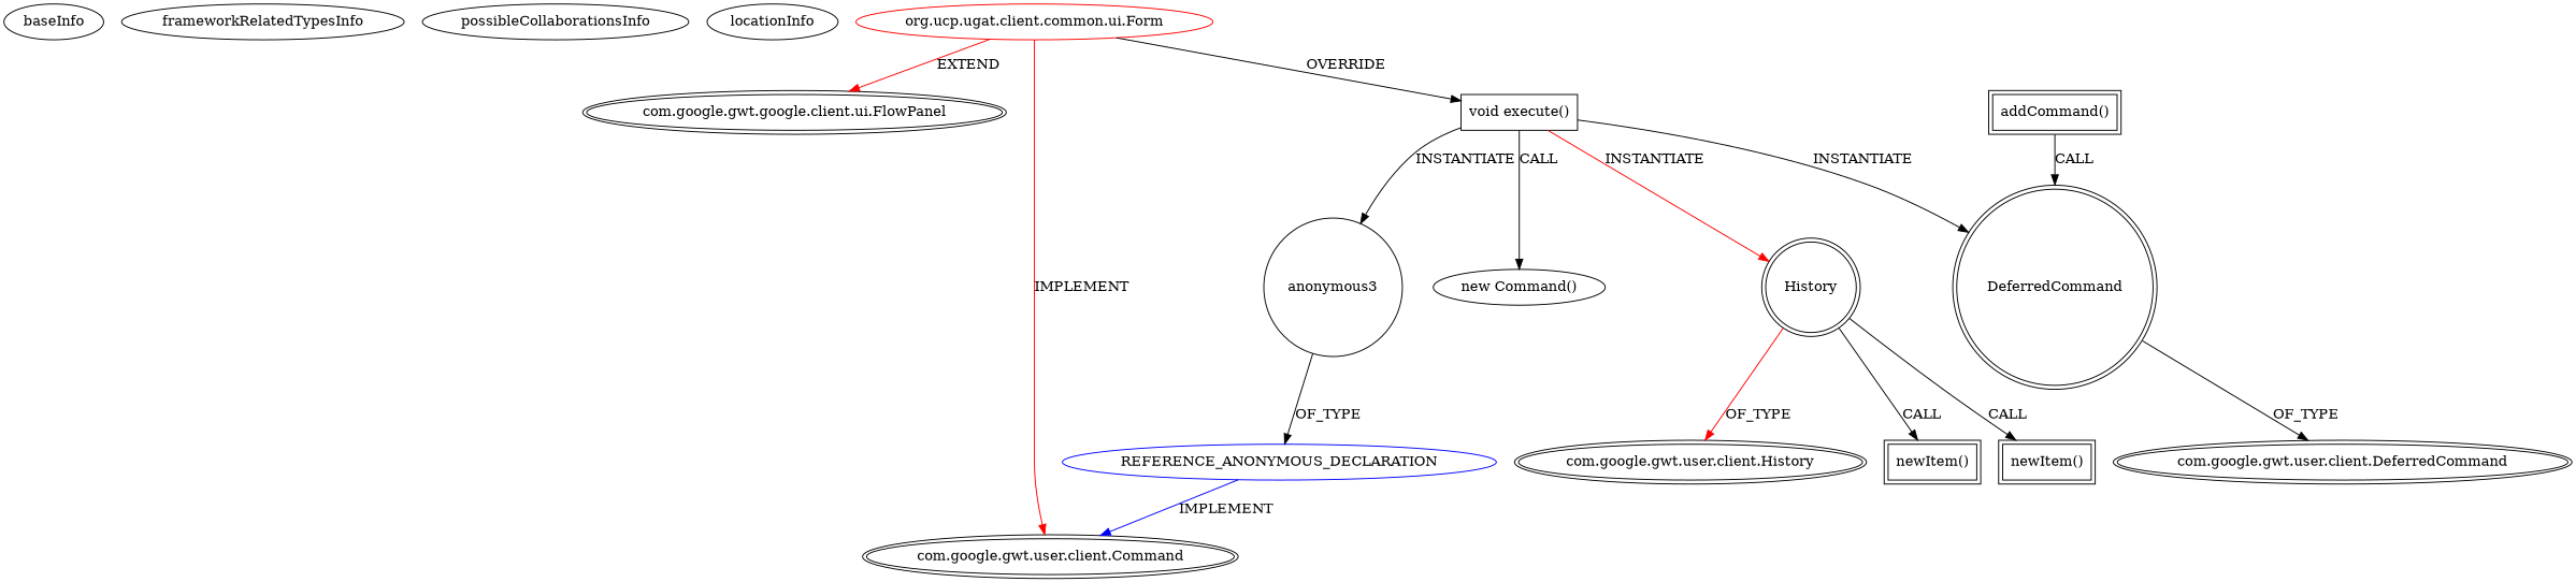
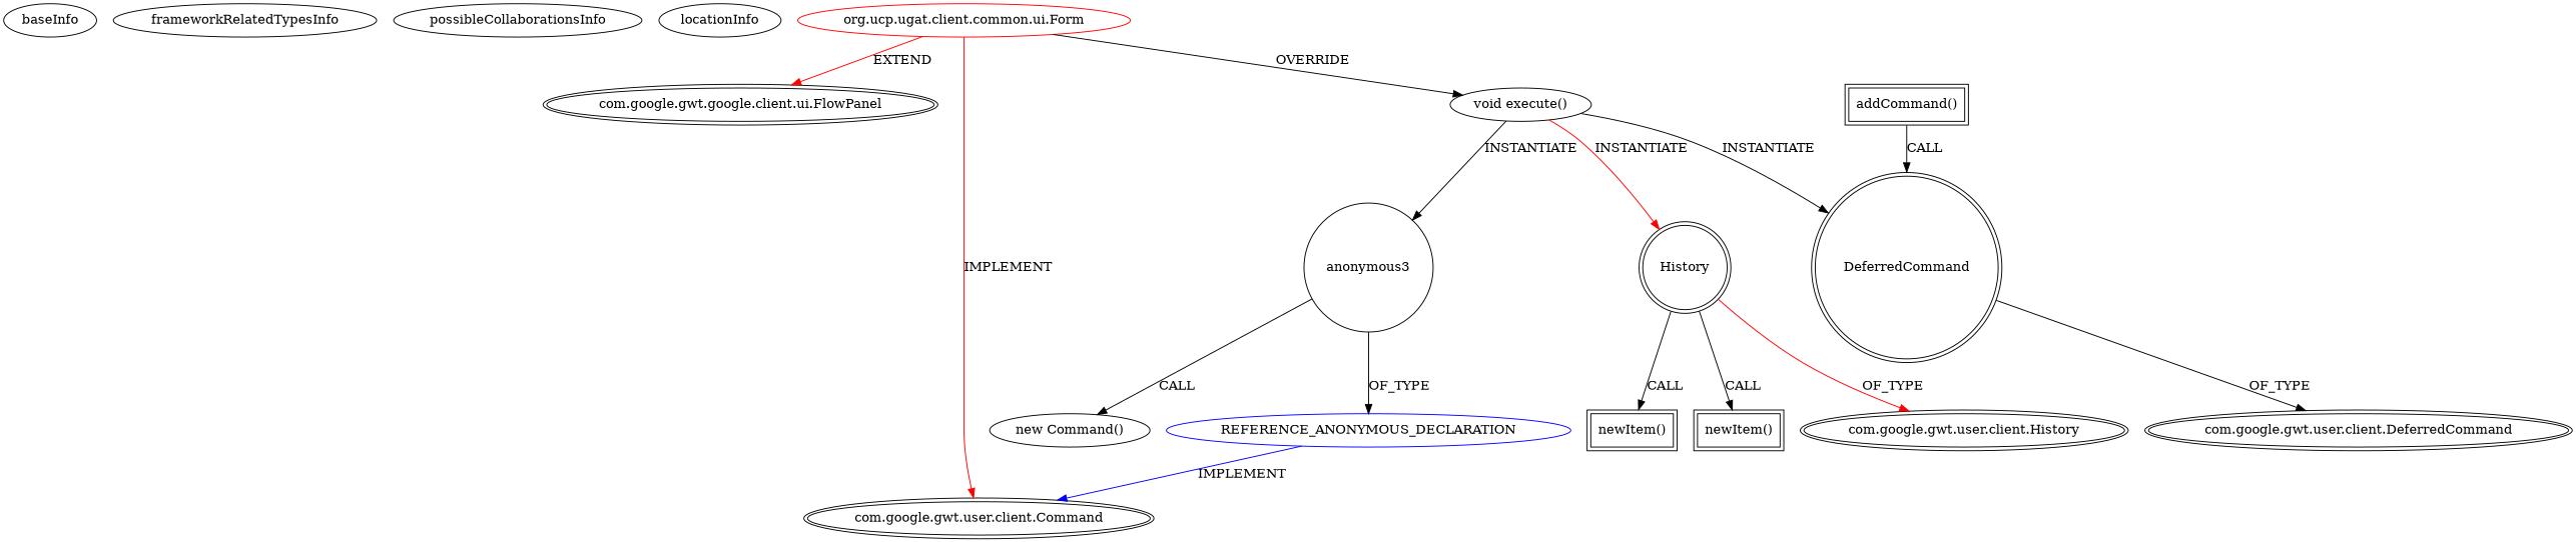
  digraph {
    node [isFrameworkType=true]
    baseInfo [category=extension_graph graphId=3063 isAnonymous=false possibleRelation=true isFrameworkType=""]
    frameworkRelatedTypesInfo [0="com.google.gwt.user.client.ui.FlowPanel" 1="com.google.gwt.user.client.Command" isFrameworkType=""]
    possibleCollaborationsInfo [0="3063~OVERRIDING_METHOD_DECLARATION-INSTANTIATION-~com.google.gwt.user.client.ui.FlowPanel com.google.gwt.user.client.Command ~com.google.gwt.user.client.Command ~false~true" isFrameworkType=""]
    locationInfo [contextSignature=Form filePath="/hmiguellima-ugat/ugat-master/src/org/ucp/ugat/client/common/ui/Form.java" graphId=3063 projectName="hmiguellima-ugat" isFrameworkType=""]
    n5 [color=red isFrameworkType=false label="org.ucp.ugat.client.common.ui.Form" vertexType=ROOT_CLIENT_CLASS_DECLARATION]
    n6 [label="com.google.gwt.google.client.ui.FlowPanel" peripheries=2 vertexType=FRAMEWORK_CLASS_TYPE]
    n7 [label="com.google.gwt.user.client.Command" peripheries=2 vertexType=FRAMEWORK_INTERFACE_TYPE]
-   n8 [isFrameworkType=false label="void execute()" shape=box vertexType=OVERRIDING_METHOD_DECLARATION]
+   n8 [isFrameworkType=false label="void execute()" shape=ellipse vertexType=OVERRIDING_METHOD_DECLARATION]
    n9 [label=History peripheries=2 shape=circle vertexType=VARIABLE_EXPRESION]
    n10 [label=DeferredCommand peripheries=2 shape=circle vertexType=VARIABLE_EXPRESION]
    n11 [isFrameworkType=false label=anonymous3 shape=circle vertexType=VARIABLE_EXPRESION]
    n12 [label="com.google.gwt.user.client.History" peripheries=2 vertexType=FRAMEWORK_CLASS_TYPE]
    n13 [label="newItem()" peripheries=2 shape=box vertexType=INSIDE_CALL]
    n14 [label="newItem()" peripheries=2 shape=box vertexType=INSIDE_CALL]
    n15 [label="com.google.gwt.user.client.DeferredCommand" peripheries=2 vertexType=FRAMEWORK_CLASS_TYPE]
    n16 [color=blue isFrameworkType=false label=REFERENCE_ANONYMOUS_DECLARATION vertexType=REFERENCE_ANONYMOUS_DECLARATION]
    n17 [isFrameworkType=false label="new Command()" vertexType=CONSTRUCTOR_CALL]
    n18 [label="addCommand()" peripheries=2 shape=box vertexType=INSIDE_CALL]
    n5 -> n6 [color=red label=EXTEND]
    n5 -> n7 [color=red label=IMPLEMENT]
    n5 -> n8 [label=OVERRIDE]
    n8 -> n9 [color=red label=INSTANTIATE]
    n8 -> n10 [label=INSTANTIATE]
    n8 -> n11 [label=INSTANTIATE]
    n9 -> n12 [color=red label=OF_TYPE]
    n9 -> n13 [label=CALL]
    n9 -> n14 [label=CALL]
    n10 -> n15 [label=OF_TYPE]
    n11 -> n16 [label=OF_TYPE]
-   n8 -> n17 [label=CALL]
+   n11 -> n17 [label=CALL]
    n16 -> n7 [color=blue label=IMPLEMENT]
    n18 -> n10 [label=CALL]
  }
